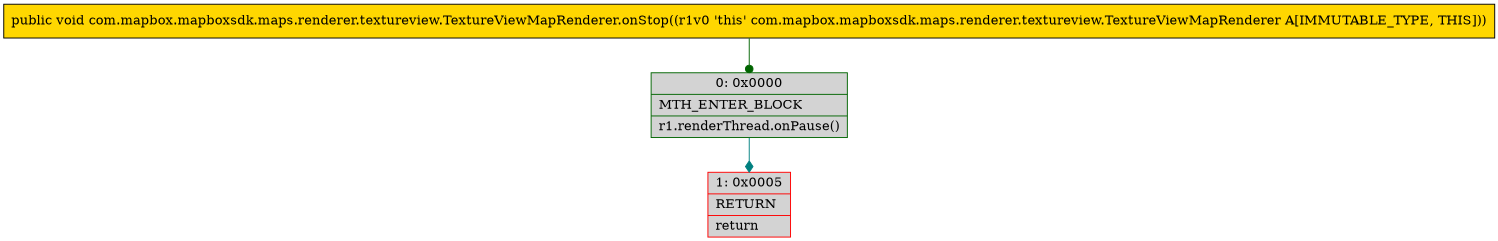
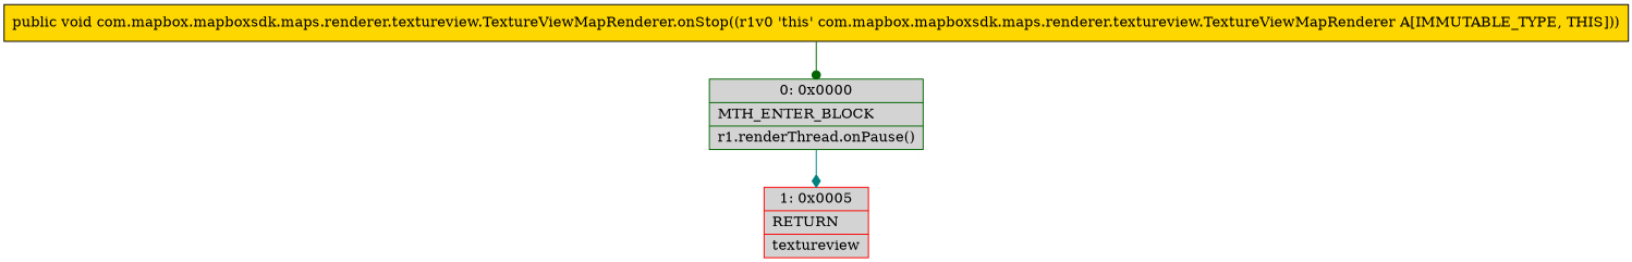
  digraph {
    node [shape=record style=filled fillcolor=lightgrey]
    n1 [label="{0\:\ 0x0000|MTH_ENTER_BLOCK\l|r1.renderThread.onPause()\l}" color=darkgreen]
-   n2 [label="{1\:\ 0x0005|RETURN\l|return\l}" color=red]
+   n2 [label="{1\:\ 0x0005|RETURN\l|textureview\l}" color=red]
    n3 [label="{public void com.mapbox.mapboxsdk.maps.renderer.textureview.TextureViewMapRenderer.onStop((r1v0 'this' com.mapbox.mapboxsdk.maps.renderer.textureview.TextureViewMapRenderer A[IMMUTABLE_TYPE, THIS])) }" fillcolor=gold color=black]
    n1 -> n2 [color=teal arrowhead=diamond]
    n3 -> n1 [color=darkgreen arrowhead=dot]
  }
